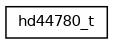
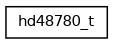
  digraph {
    rankdir=LR
-   n1 [color=black fillcolor=white fontname=Helvetica fontsize=10 height=0.2 label=hd44780_t shape=record style=filled width=0.4]
+   n1 [color=black fillcolor=white fontname=Helvetica fontsize=10 height=0.2 label=hd48780_t shape=record style=filled width=0.4]
  }
